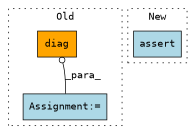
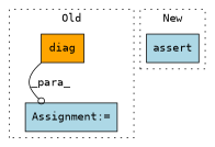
  digraph {
    fontname="DejaVu Sans Mono"
    node [a=32 shape=box style=filled fillcolor=lightblue fontname="DejaVu Sans Mono"]
    n1 [l="5,1" label=diag s="3465,3480" fillcolor=orange]
    n2 [a=7 l=1 label="Assignment:=" s=3398]
    n3 [l="14,1" label=assert s="3868,3899"]
    subgraph cluster_1 {
      label=Old
      style=dotted
      n1
      n2
    }
    subgraph cluster_2 {
      label=New
      style=dotted
      n3
    }
-   n2 -> n1 [label=_para_ style=solid arrowhead=odot fontname="DejaVu Sans Mono"]
+   n1 -> n2 [label=_para_ style=solid arrowhead=odot fontname="DejaVu Sans Mono"]
  }
